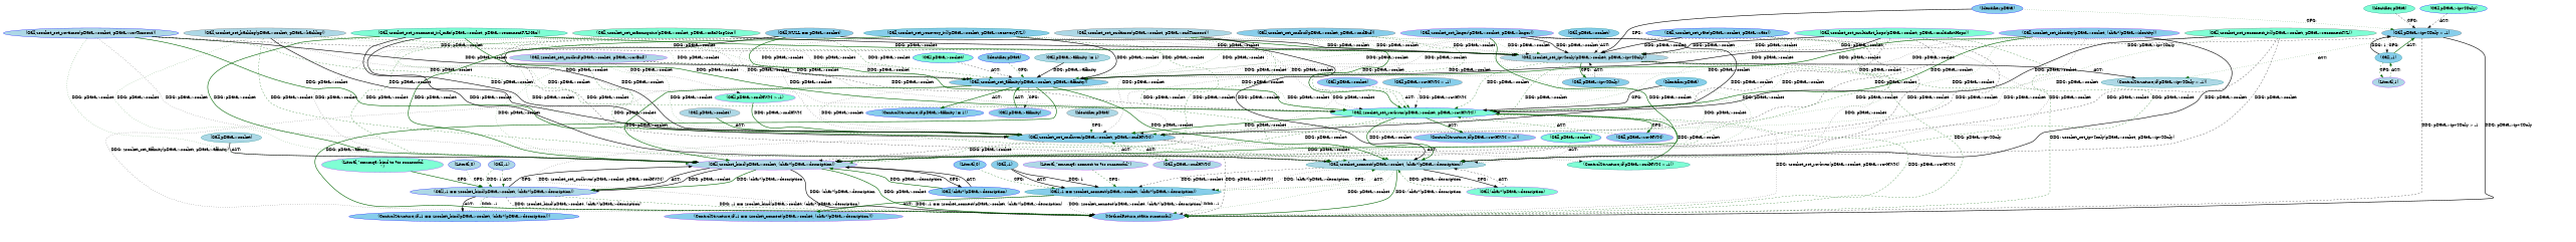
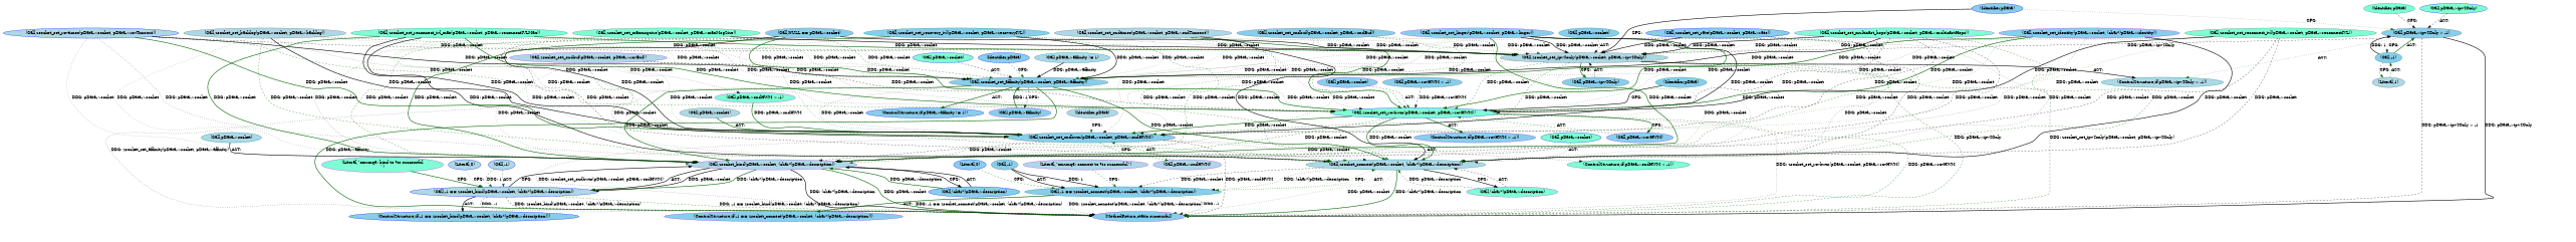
  digraph {
    node [color=purple fillcolor=skyblue style=filled]
    edge [color=darkgreen style=bold]
    n1 [color=gray40 label="(Call,pData->ipv4Only > -1)"]
    n2 [color=teal label="(Call,-1)"]
    n3 [color=gray40 fillcolor=lightblue label="(Call,zsocket_set_ipv4only(pData->socket, pData->ipv4Only))"]
    n4 [color=teal fillcolor=lightblue label="(ControlStructure,if(pData->ipv4Only > -1))"]
    n5 [label="(MethodReturn,static successful)"]
-   n6 [fillcolor=lightblue label="(Literal,1)"]
+   n6 [color=gray40 fillcolor=lightblue label="(Literal,1)"]
    n7 [color=gray40 label="(Call,zsocket_set_affinity(pData->socket, pData->affinity))"]
    n8 [color=blue fillcolor=aquamarine label="(Call,zsocket_set_rcvhwm(pData->socket, pData->rcvHWM))"]
    n9 [color=gray40 label="(Call,zsocket_set_sndhwm(pData->socket, pData->sndHWM))"]
    n10 [fillcolor=lightblue label="(Call,zsocket_bind(pData->socket, (char*)pData->description))"]
    n11 [color=teal fillcolor=lightblue label="(Call,zsocket_connect(pData->socket, (char*)pData->description))"]
    n12 [color=gray40 label="(Call,pData->ipv4Only)"]
    n13 [color=blue label="(ControlStructure,if(pData->affinity != 1))"]
    n14 [label="(Call,pData->affinity)"]
    n15 [label="(Call,pData->rcvHWM)"]
    n16 [label="(ControlStructure,if(pData->rcvHWM > -1))"]
    n17 [color=teal fillcolor=aquamarine label="(ControlStructure,if(pData->sndHWM > -1))"]
    n18 [fillcolor=lightblue label="(Call,pData->sndHWM)"]
    n19 [color=blue fillcolor=lightblue label="(Call,-1 == zsocket_bind(pData->socket, (char*)pData->description))"]
    n20 [color=blue label="(Call,(char*)pData->description)"]
    n21 [color=teal label="(Call,-1 == zsocket_connect(pData->socket, (char*)pData->description))"]
    n22 [fillcolor=aquamarine label="(Call,(char*)pData->description)"]
    n23 [color=blue label="(ControlStructure,if(-1 == zsocket_bind(pData->socket, (char*)pData->description)))"]
    n24 [label="(ControlStructure,if(-1 == zsocket_connect(pData->socket, (char*)pData->description)))"]
    n25 [color=blue fillcolor=aquamarine label="(Call,pData->socket)"]
    n26 [color=gray40 fillcolor=lightblue label="(Call,zsocket_set_sndtimeo(pData->socket, pData->sndTimeout))"]
    n27 [color=gray40 fillcolor=lightblue label="(Identifier,pData)"]
    n28 [color=blue label="(Identifier,pData)"]
    n29 [label="(Call,zsocket_set_linger(pData->socket, pData->linger))"]
    n30 [label="(Call,zsocket_set_identity(pData->socket, (char*)pData->identity))"]
    n31 [color=teal fillcolor=lightblue label="(Call,pData->affinity != 1)"]
    n32 [color=blue fillcolor=lightblue label="(Call,zsocket_set_rcvtimeo(pData->socket, pData->rcvTimeout))"]
    n33 [fillcolor=lightblue label="(Call,zsocket_set_sndbuf(pData->socket, pData->rcvBuf))"]
    n34 [fillcolor=aquamarine label="(Call,pData->sndHWM > -1)"]
    n35 [color=gray40 fillcolor=aquamarine label="(Call,zsocket_set_reconnect_ivl(pData->socket, pData->reconnectIVL))"]
    n36 [color=gray40 label="(Call,NULL == pData->socket)"]
    n37 [color=teal label="(Call,zsocket_set_recovery_ivl(pData->socket, pData->recoveryIVL))"]
    n38 [color=blue label="(Call,zsocket_set_rate(pData->socket, pData->rate))"]
    n39 [fillcolor=aquamarine label="(Literal,\"omzmq3: bind to %s successful\n\")"]
    n40 [color=blue fillcolor=lightblue label="(Call,-1)"]
    n41 [color=teal label="(Identifier,pData)"]
    n42 [color=gray40 fillcolor=lightblue label="(Call,pData->socket)"]
    n43 [color=blue label="(Literal,0)"]
    n44 [color=teal fillcolor=aquamarine label="(Identifier,pData)"]
    n45 [fillcolor=aquamarine label="(Call,zsocket_set_multicast_hops(pData->socket, pData->multicastHops))"]
    n46 [color=teal fillcolor=aquamarine label="(Call,zsocket_set_reconnect_ivl_max(pData->socket, pData->reconnectIVLMax))"]
    n47 [color=gray40 label="(Call,-1)"]
    n48 [color=teal label="(Call,pData->socket)"]
    n49 [label="(Call,pData->socket)"]
    n50 [color=gray40 fillcolor=lightblue label="(Call,zsocket_set_backlog(pData->socket, pData->backlog))"]
    n51 [fillcolor=lightblue label="(Literal,\"omzmq3: connect to %s successful\")"]
    n52 [color=blue fillcolor=lightblue label="(Literal,0)"]
    n53 [color=gray40 fillcolor=aquamarine label="(Call,zsocket_set_maxmsgsize(pData->socket, pData->maxMsgSize))"]
    n54 [color=blue fillcolor=aquamarine label="(Call,pData->ipv4Only)"]
    n55 [color=blue fillcolor=aquamarine label="(Call,pData->socket)"]
    n56 [color=gray40 label="(Call,pData->rcvHWM > -1)"]
    n57 [color=gray40 label="(Call,zsocket_set_sndbuf(pData->socket, pData->sndBuf))"]
    n58 [color=blue label="(Identifier,pData)"]
    n59 [color=teal fillcolor=lightblue label="(Call,pData->socket)"]
    n1 -> n2 [color=black label="CFG: " style=dotted]
    n1 -> n3 [color=black label="DDG: pData->ipv4Only" style=dashed]
    n1 -> n4 [label="AST: " style=dotted]
    n1 -> n5 [color=black label="DDG: pData->ipv4Only > -1" style=dashed]
    n1 -> n5 [color=black label="DDG: pData->ipv4Only"]
    n2 -> n1 [label="AST: "]
    n2 -> n1 [color=black label="DDG: 1"]
    n2 -> n6 [label="CFG: " style=dashed]
    n3 -> n4 [color=black label="AST: "]
    n3 -> n5 [label="DDG: pData->ipv4Only" style=dashed]
    n3 -> n5 [label="DDG: zsocket_set_ipv4only(pData->socket, pData->ipv4Only)" style=dashed]
    n3 -> n7 [color=black label="DDG: pData->socket" style=dotted]
    n3 -> n8 [label="DDG: pData->socket" style=dashed]
    n3 -> n9 [label="DDG: pData->socket" style=dashed]
    n3 -> n10 [label="DDG: pData->socket" style=dotted]
    n3 -> n11 [color=black label="DDG: pData->socket" style=dotted]
    n3 -> n12 [label="CFG: "]
    n6 -> n2 [label="AST: " style=dashed]
    n7 -> n5 [label="DDG: pData->affinity"]
    n7 -> n5 [color=black label="DDG: zsocket_set_affinity(pData->socket, pData->affinity)" style=dotted]
    n7 -> n8 [label="DDG: pData->socket" style=dotted]
    n7 -> n9 [color=black label="DDG: pData->socket" style=dotted]
    n7 -> n10 [label="DDG: pData->socket"]
    n7 -> n11 [label="DDG: pData->socket"]
    n7 -> n13 [label="AST: "]
    n7 -> n14 [color=black label="CFG: " style=dashed]
    n8 -> n5 [color=black label="DDG: zsocket_set_rcvhwm(pData->socket, pData->rcvHWM)" style=dotted]
    n8 -> n5 [label="DDG: pData->rcvHWM" style=dashed]
    n8 -> n9 [label="DDG: pData->socket"]
    n8 -> n10 [label="DDG: pData->socket" style=dashed]
    n8 -> n11 [label="DDG: pData->socket"]
    n8 -> n15 [label="CFG: "]
    n8 -> n16 [label="AST: "]
    n9 -> n5 [color=black label="DDG: zsocket_set_sndhwm(pData->socket, pData->sndHWM)" style=dotted]
    n9 -> n5 [color=black label="DDG: pData->sndHWM" style=dashed]
    n9 -> n10 [color=black label="DDG: pData->socket" style=dashed]
    n9 -> n11 [color=black label="DDG: pData->socket" style=dotted]
    n9 -> n17 [color=black label="AST: " style=dotted]
-   n9 -> n18 [label="AST: " style=dashed]
+   n9 -> n18 [label="CFG: " style=dashed]
    n10 -> n5 [color=black label="DDG: (char*)pData->description"]
    n10 -> n5 [label="DDG: pData->socket"]
    n10 -> n19 [color=black label="AST: "]
    n10 -> n19 [color=black label="DDG: pData->socket"]
    n10 -> n19 [label="DDG: (char*)pData->description"]
    n10 -> n20 [color=black label="CFG: "]
    n11 -> n5 [label="DDG: pData->socket" style=dotted]
    n11 -> n5 [label="DDG: (char*)pData->description"]
    n11 -> n21 [label="AST: " style=dotted]
    n11 -> n21 [color=black label="DDG: pData->socket" style=dashed]
    n11 -> n21 [color=black label="DDG: (char*)pData->description" style=dotted]
    n11 -> n22 [color=black label="CFG: "]
    n12 -> n3 [color=black label="AST: " style=dashed]
-   n14 -> n7 [label="AST: "]
+   n14 -> n7 [label="DDG: 1"]
    n15 -> n8 [label="AST: " style=dashed]
    n18 -> n9 [label="AST: " style=dashed]
    n19 -> n5 [label="DDG: -1 == zsocket_bind(pData->socket, (char*)pData->description)" style=dashed]
    n19 -> n5 [label="DDG: -1" style=dashed]
    n19 -> n5 [color=black label="DDG: zsocket_bind(pData->socket, (char*)pData->description)" style=dashed]
    n19 -> n10 [color=black label="CFG: "]
    n19 -> n23 [color=black label="AST: "]
    n20 -> n10 [color=black label="AST: "]
    n20 -> n10 [label="DDG: pData->description"]
    n21 -> n5 [color=black label="DDG: -1 == zsocket_connect(pData->socket, (char*)pData->description)" style=dotted]
    n21 -> n5 [color=black label="DDG: zsocket_connect(pData->socket, (char*)pData->description)" style=dotted]
    n21 -> n5 [color=black label="DDG: -1" style=dotted]
    n21 -> n11 [label="CFG: " style=dotted]
    n21 -> n24 [label="AST: "]
    n22 -> n11 [color=black label="AST: " style=dashed]
    n22 -> n11 [label="DDG: pData->description" style=dashed]
    n25 -> n7 [color=black label="AST: " style=dashed]
    n26 -> n3 [color=black label="DDG: pData->socket" style=dotted]
    n26 -> n7 [label="DDG: pData->socket" style=dotted]
    n26 -> n8 [label="DDG: pData->socket"]
    n26 -> n9 [color=black label="DDG: pData->socket" style=dotted]
    n26 -> n10 [label="DDG: pData->socket" style=dashed]
    n26 -> n11 [color=black label="DDG: pData->socket"]
    n27 -> n9 [label="CFG: " style=dotted]
    n28 -> n7 [label="CFG: " style=dashed]
    n29 -> n3 [color=black label="DDG: pData->socket"]
    n29 -> n7 [label="DDG: pData->socket" style=dotted]
-   n17 -> n8 [label="DDG: pData->socket"]
+   n29 -> n8 [label="DDG: pData->socket"]
    n29 -> n9 [color=black label="DDG: pData->socket"]
    n29 -> n10 [label="DDG: pData->socket"]
    n29 -> n11 [color=black label="DDG: pData->socket" style=dashed]
    n30 -> n3 [label="DDG: pData->socket" style=dotted]
    n30 -> n7 [label="DDG: pData->socket"]
    n30 -> n8 [label="DDG: pData->socket"]
    n30 -> n9 [label="DDG: pData->socket" style=dotted]
    n30 -> n10 [color=black label="DDG: pData->socket" style=dotted]
    n30 -> n11 [color=black label="DDG: pData->socket"]
    n31 -> n7 [color=black label="DDG: pData->affinity"]
    n32 -> n3 [color=black label="DDG: pData->socket" style=dashed]
    n32 -> n7 [color=black label="DDG: pData->socket"]
    n32 -> n8 [label="DDG: pData->socket" style=dashed]
    n32 -> n9 [label="DDG: pData->socket"]
    n32 -> n10 [label="DDG: pData->socket" style=dotted]
    n32 -> n11 [color=black label="DDG: pData->socket" style=dotted]
    n33 -> n7 [label="DDG: pData->socket" style=dashed]
    n33 -> n8 [color=black label="DDG: pData->socket" style=dashed]
    n33 -> n9 [label="DDG: pData->socket" style=dotted]
    n33 -> n10 [label="DDG: pData->socket" style=dotted]
    n33 -> n11 [label="DDG: pData->socket" style=dashed]
    n33 -> n34 [color=black label="DDG: pData->socket" style=dotted]
    n34 -> n9 [label="DDG: pData->sndHWM"]
    n35 -> n3 [label="DDG: pData->socket" style=dotted]
    n35 -> n7 [color=black label="DDG: pData->socket" style=dotted]
    n35 -> n8 [color=black label="DDG: pData->socket"]
    n35 -> n9 [label="DDG: pData->socket" style=dotted]
    n35 -> n10 [color=black label="DDG: pData->socket" style=dashed]
    n35 -> n11 [color=black label="DDG: pData->socket" style=dashed]
    n36 -> n3 [color=black label="DDG: pData->socket"]
    n36 -> n7 [label="DDG: pData->socket" style=dashed]
    n36 -> n8 [label="DDG: pData->socket"]
    n36 -> n9 [color=black label="DDG: pData->socket"]
    n36 -> n10 [label="DDG: pData->socket" style=dashed]
    n36 -> n11 [color=black label="DDG: pData->socket" style=dashed]
    n37 -> n3 [label="DDG: pData->socket" style=dotted]
    n37 -> n7 [color=black label="DDG: pData->socket"]
    n37 -> n8 [color=black label="DDG: pData->socket" style=dotted]
    n37 -> n9 [color=black label="DDG: pData->socket" style=dotted]
    n37 -> n10 [label="DDG: pData->socket"]
    n37 -> n11 [label="DDG: pData->socket" style=dashed]
    n38 -> n3 [color=black label="DDG: pData->socket"]
    n38 -> n7 [color=black label="DDG: pData->socket" style=dotted]
    n38 -> n8 [label="DDG: pData->socket" style=dotted]
    n38 -> n9 [label="DDG: pData->socket" style=dotted]
    n38 -> n10 [label="DDG: pData->socket" style=dashed]
    n38 -> n11 [color=black label="DDG: pData->socket" style=dotted]
    n39 -> n19 [label="CFG: "]
    n40 -> n19 [label="AST: " style=dashed]
    n40 -> n19 [label="DDG: 1" style=dashed]
    n41 -> n8 [color=black label="CFG: "]
    n42 -> n9 [label="AST: "]
    n43 -> n21 [label="CFG: " style=dashed]
    n44 -> n1 [color=black label="CFG: " style=dashed]
    n45 -> n3 [color=black label="DDG: pData->socket"]
    n45 -> n7 [color=black label="DDG: pData->socket"]
    n45 -> n8 [color=black label="DDG: pData->socket" style=dashed]
    n45 -> n9 [color=black label="DDG: pData->socket" style=dashed]
    n45 -> n10 [color=black label="DDG: pData->socket" style=dashed]
    n45 -> n11 [label="DDG: pData->socket" style=dashed]
    n46 -> n3 [label="DDG: pData->socket"]
    n46 -> n7 [label="DDG: pData->socket" style=dotted]
    n46 -> n8 [label="DDG: pData->socket"]
    n46 -> n9 [color=black label="DDG: pData->socket"]
    n46 -> n10 [label="DDG: pData->socket"]
    n46 -> n11 [color=black label="DDG: pData->socket"]
    n47 -> n21 [color=black label="AST: "]
    n47 -> n21 [color=black label="DDG: 1"]
    n48 -> n3 [color=black label="AST: " style=dashed]
    n49 -> n8 [label="AST: " style=dashed]
    n50 -> n3 [label="DDG: pData->socket" style=dashed]
    n50 -> n7 [label="DDG: pData->socket" style=dotted]
    n50 -> n8 [color=black label="DDG: pData->socket" style=dotted]
    n50 -> n9 [color=black label="DDG: pData->socket"]
    n50 -> n10 [label="DDG: pData->socket" style=dotted]
    n50 -> n11 [label="DDG: pData->socket" style=dashed]
    n51 -> n21 [label="CFG: " style=dashed]
    n52 -> n19 [label="CFG: " style=dotted]
    n53 -> n3 [color=black label="DDG: pData->socket"]
    n53 -> n7 [color=black label="DDG: pData->socket" style=dotted]
    n53 -> n8 [color=black label="DDG: pData->socket" style=dotted]
    n53 -> n9 [label="DDG: pData->socket" style=dotted]
    n53 -> n10 [color=black label="DDG: pData->socket" style=dotted]
    n53 -> n11 [label="DDG: pData->socket" style=dotted]
    n54 -> n1 [color=black label="AST: " style=dashed]
    n55 -> n11 [color=black label="AST: " style=dotted]
    n56 -> n8 [color=black label="DDG: pData->rcvHWM" style=dashed]
    n57 -> n3 [label="DDG: pData->socket" style=dotted]
    n57 -> n7 [label="DDG: pData->socket" style=dotted]
    n57 -> n8 [label="DDG: pData->socket" style=dashed]
    n57 -> n9 [color=black label="DDG: pData->socket" style=dotted]
    n57 -> n10 [color=black label="DDG: pData->socket" style=dotted]
    n57 -> n11 [label="DDG: pData->socket" style=dotted]
    n58 -> n1 [label="CFG: " style=dotted]
    n58 -> n3 [color=black label="CFG: "]
    n59 -> n10 [color=black label="AST: "]
  }
